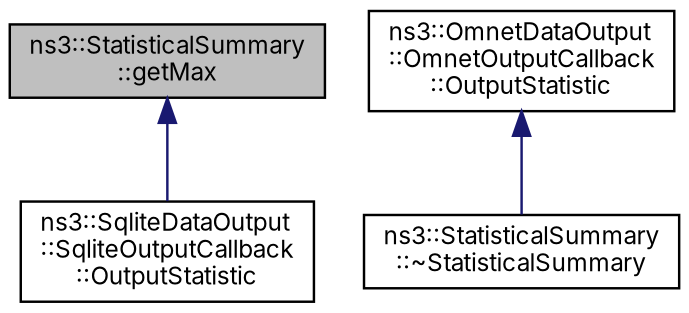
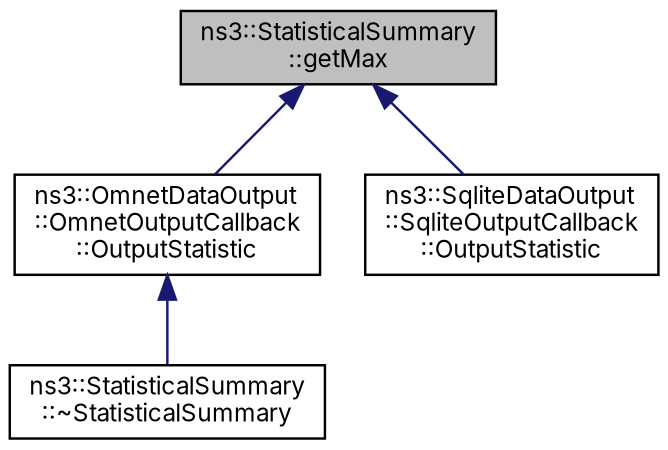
  digraph {
    fontname=Inter
    rankdir=TB
    node [color=black fillcolor=white fontname=Inter fontsize=10 shape=record style=filled]
    edge [color=midnightblue dir=back fontname=Inter fontsize=10 labelfontname=Helvetica labelfontsize=10 style=solid]
    n1 [fillcolor=grey75 fontcolor=black height=0.2 label="ns3::StatisticalSummary\l::getMax" width=0.4]
    n2 [height=0.2 label="ns3::OmnetDataOutput\l::OmnetOutputCallback\l::OutputStatistic" width=0.4]
    n3 [height=0.2 label="ns3::SqliteDataOutput\l::SqliteOutputCallback\l::OutputStatistic" width=0.4]
    n4 [height=0.2 label="ns3::StatisticalSummary\l::~StatisticalSummary" width=0.4]
+   n1 -> n2
    n1 -> n3
    n2 -> n4
  }
